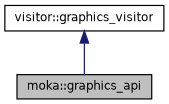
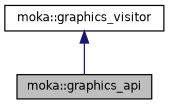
  digraph {
    node [color=black fontname=Helvetica fontsize=10 shape=record style=filled]
    n1 [fillcolor=grey75 fontcolor=black height=0.2 label="moka::graphics_api" width=0.4]
-   n2 [fillcolor=white height=0.2 label="visitor::graphics_visitor" width=0.4]
+   n2 [fillcolor=white height=0.2 label="moka::graphics_visitor" width=0.4]
    n2 -> n1 [color=midnightblue dir=back fontname=Helvetica fontsize=10 labelfontname=Helvetica labelfontsize=10 style=solid]
  }
